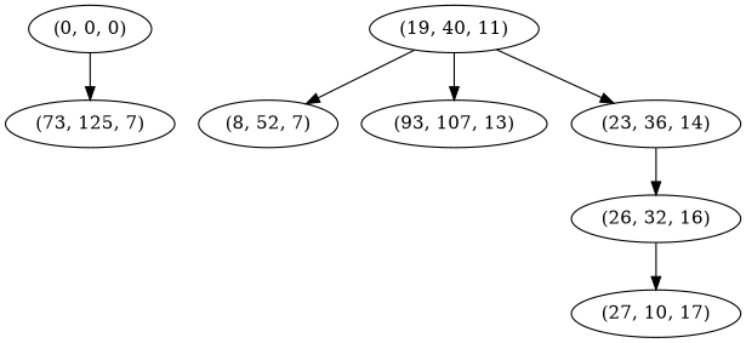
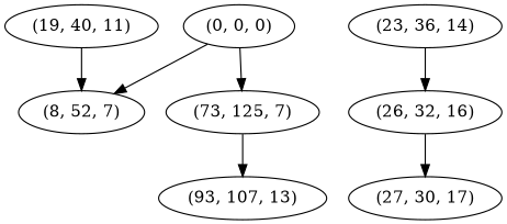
  digraph {
    "(0, 0, 0)"
    "(8, 52, 7)"
    "(73, 125, 7)"
    "(93, 107, 13)"
    "(19, 40, 11)"
    "(23, 36, 14)"
    "(26, 32, 16)"
-   "(27, 30, 17)" [label="(27, 10, 17)"]
+   "(27, 30, 17)"
+   "(0, 0, 0)" -> "(8, 52, 7)"
    "(0, 0, 0)" -> "(73, 125, 7)"
-   "(19, 40, 11)" -> "(93, 107, 13)"
+   "(73, 125, 7)" -> "(93, 107, 13)"
    "(19, 40, 11)" -> "(8, 52, 7)"
-   "(19, 40, 11)" -> "(23, 36, 14)"
    "(23, 36, 14)" -> "(26, 32, 16)"
    "(26, 32, 16)" -> "(27, 30, 17)"
  }
